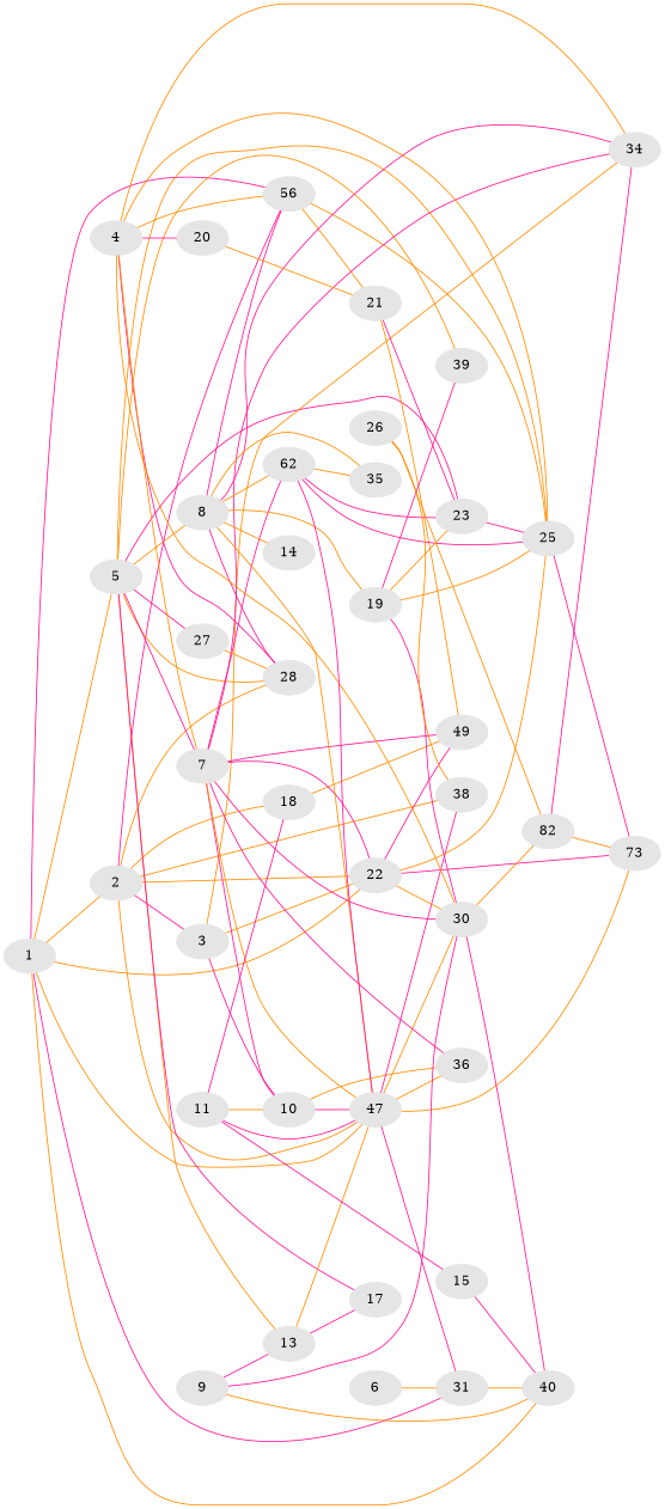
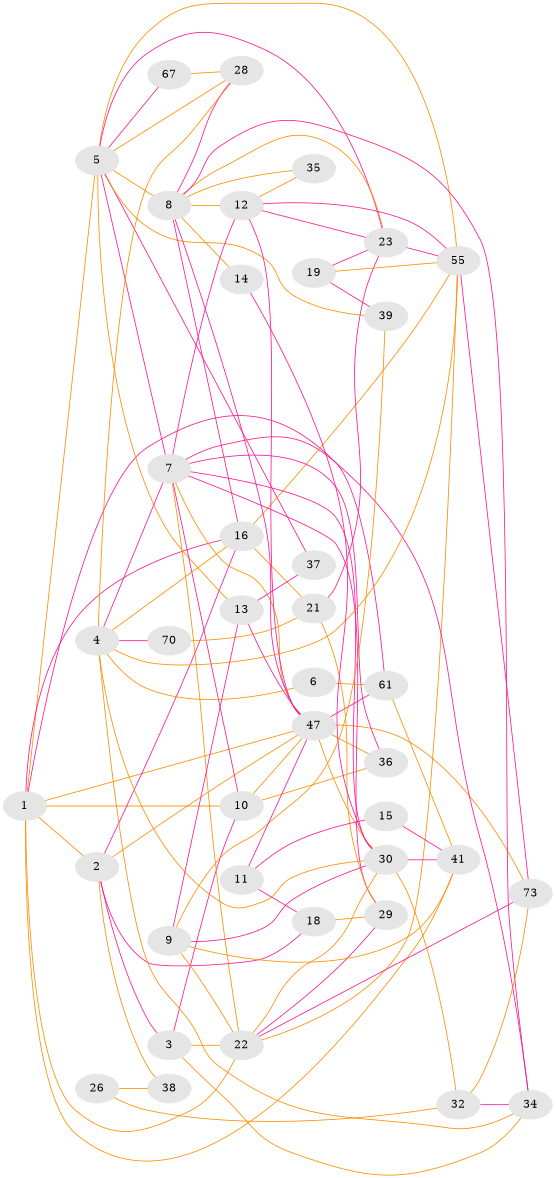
  graph {
    rankdir=LR
    node [color=gray90 style=filled]
    edge [color=darkorange weight=1.0]
    1
    2
    5
    10
-   16 [label=56]
+   16
    n6 [label=47]
    22
-   31
-   40
+   31 [label=61]
+   40 [label=41]
    3
    18
    28
    38
    7
-   25
+   25 [label=55]
    8
    13
    23
-   27
-   37 [label=17]
+   27 [label=67]
+   37
    39
    36
    21
    30
    n25 [label=73]
-   29 [label=49]
+   29
    34
    4
    6
-   20
-   12 [label=62]
-   32 [label=82]
+   20 [label=70]
+   12
+   32
    14
    19
    35
    9
    11
    15
    26
    1 -- 2 [weight=2.0]
    1 -- 5
-   11 -- 10 [weight=2.0]
+   1 -- 10 [weight=2.0]
    1 -- 16 [color=deeppink]
    1 -- n6
    1 -- 22
    1 -- 31 [color=deeppink]
    1 -- 40
    2 -- 16 [color=deeppink]
    2 -- n6
-   2 -- 22
+   9 -- 22
    2 -- 3 [color=deeppink]
-   2 -- 18
-   2 -- 28
+   2 -- 18 [color=deeppink]
    2 -- 38
    5 -- 28
    5 -- 7 [color=deeppink]
    5 -- 25 [weight=2.0]
    5 -- 8
    5 -- 13
    5 -- 23 [color=deeppink weight=2.0]
    5 -- 27 [color=deeppink]
    5 -- 37 [color=deeppink]
    5 -- 39
-   10 -- n6 [color=deeppink]
+   10 -- n6
    10 -- 36
    16 -- 25
    16 -- 21
    n6 -- 31 [color=deeppink]
-   n6 -- 38 [color=deeppink]
    n6 -- 36
    n6 -- 30
    n6 -- n25
    22 -- 25
    22 -- 30
    22 -- n25 [color=deeppink]
    22 -- 29 [color=deeppink]
    31 -- 40
    3 -- 10 [color=deeppink]
    3 -- 22
    3 -- 34
    18 -- 29
    7 -- 10 [color=deeppink]
    7 -- n6
-   7 -- 22 [color=deeppink]
+   7 -- 22
    7 -- 36 [color=deeppink]
    7 -- 30 [color=deeppink weight=3.0]
    7 -- 29 [color=deeppink]
    7 -- 34 [color=deeppink]
    7 -- 12 [color=deeppink]
    25 -- n25 [color=deeppink]
    8 -- 16 [color=deeppink]
-   8 -- n6 [weight=2.0]
+   8 -- n6 [color=deeppink weight=2.0]
    8 -- 28 [color=deeppink]
    8 -- 34 [color=deeppink]
    8 -- 12 [weight=2.0]
    8 -- 14 [weight=2.0]
-   8 -- 19
+   8 -- 23
    8 -- 35
-   13 -- n6 [weight=2.0]
+   13 -- n6 [color=deeppink weight=2.0]
    13 -- 37 [color=deeppink]
    23 -- 25 [color=deeppink]
    27 -- 28
    21 -- 23 [color=deeppink]
    21 -- 29
    30 -- 40 [color=deeppink]
    30 -- 32 [weight=2.0]
    4 -- 16
-   4 -- 28 [color=deeppink]
-   4 -- 7
+   4 -- 28
+   4 -- 7 [color=deeppink]
    4 -- 25
    4 -- 30
    4 -- 34
+   4 -- 6
    4 -- 20 [color=deeppink weight=2.0]
    6 -- 31
    20 -- 21
    12 -- n6 [color=deeppink]
    12 -- 25 [color=deeppink weight=2.0]
    12 -- 23 [color=deeppink]
    12 -- 35
    32 -- n25
    32 -- 34 [color=deeppink]
    19 -- 25
-   19 -- 23 [weight=3.0]
+   19 -- 23 [color=deeppink weight=3.0]
    19 -- 39 [color=deeppink]
-   19 -- 30 [color=deeppink]
+   14 -- 30 [color=deeppink]
    9 -- 40
    9 -- 13 [color=deeppink]
+   9 -- 39
    9 -- 30 [color=deeppink]
    11 -- n6 [color=deeppink weight=2.0]
    11 -- 18 [color=deeppink]
    11 -- 15 [color=deeppink]
    15 -- 40 [color=deeppink]
    26 -- 38
    26 -- 32
  }
